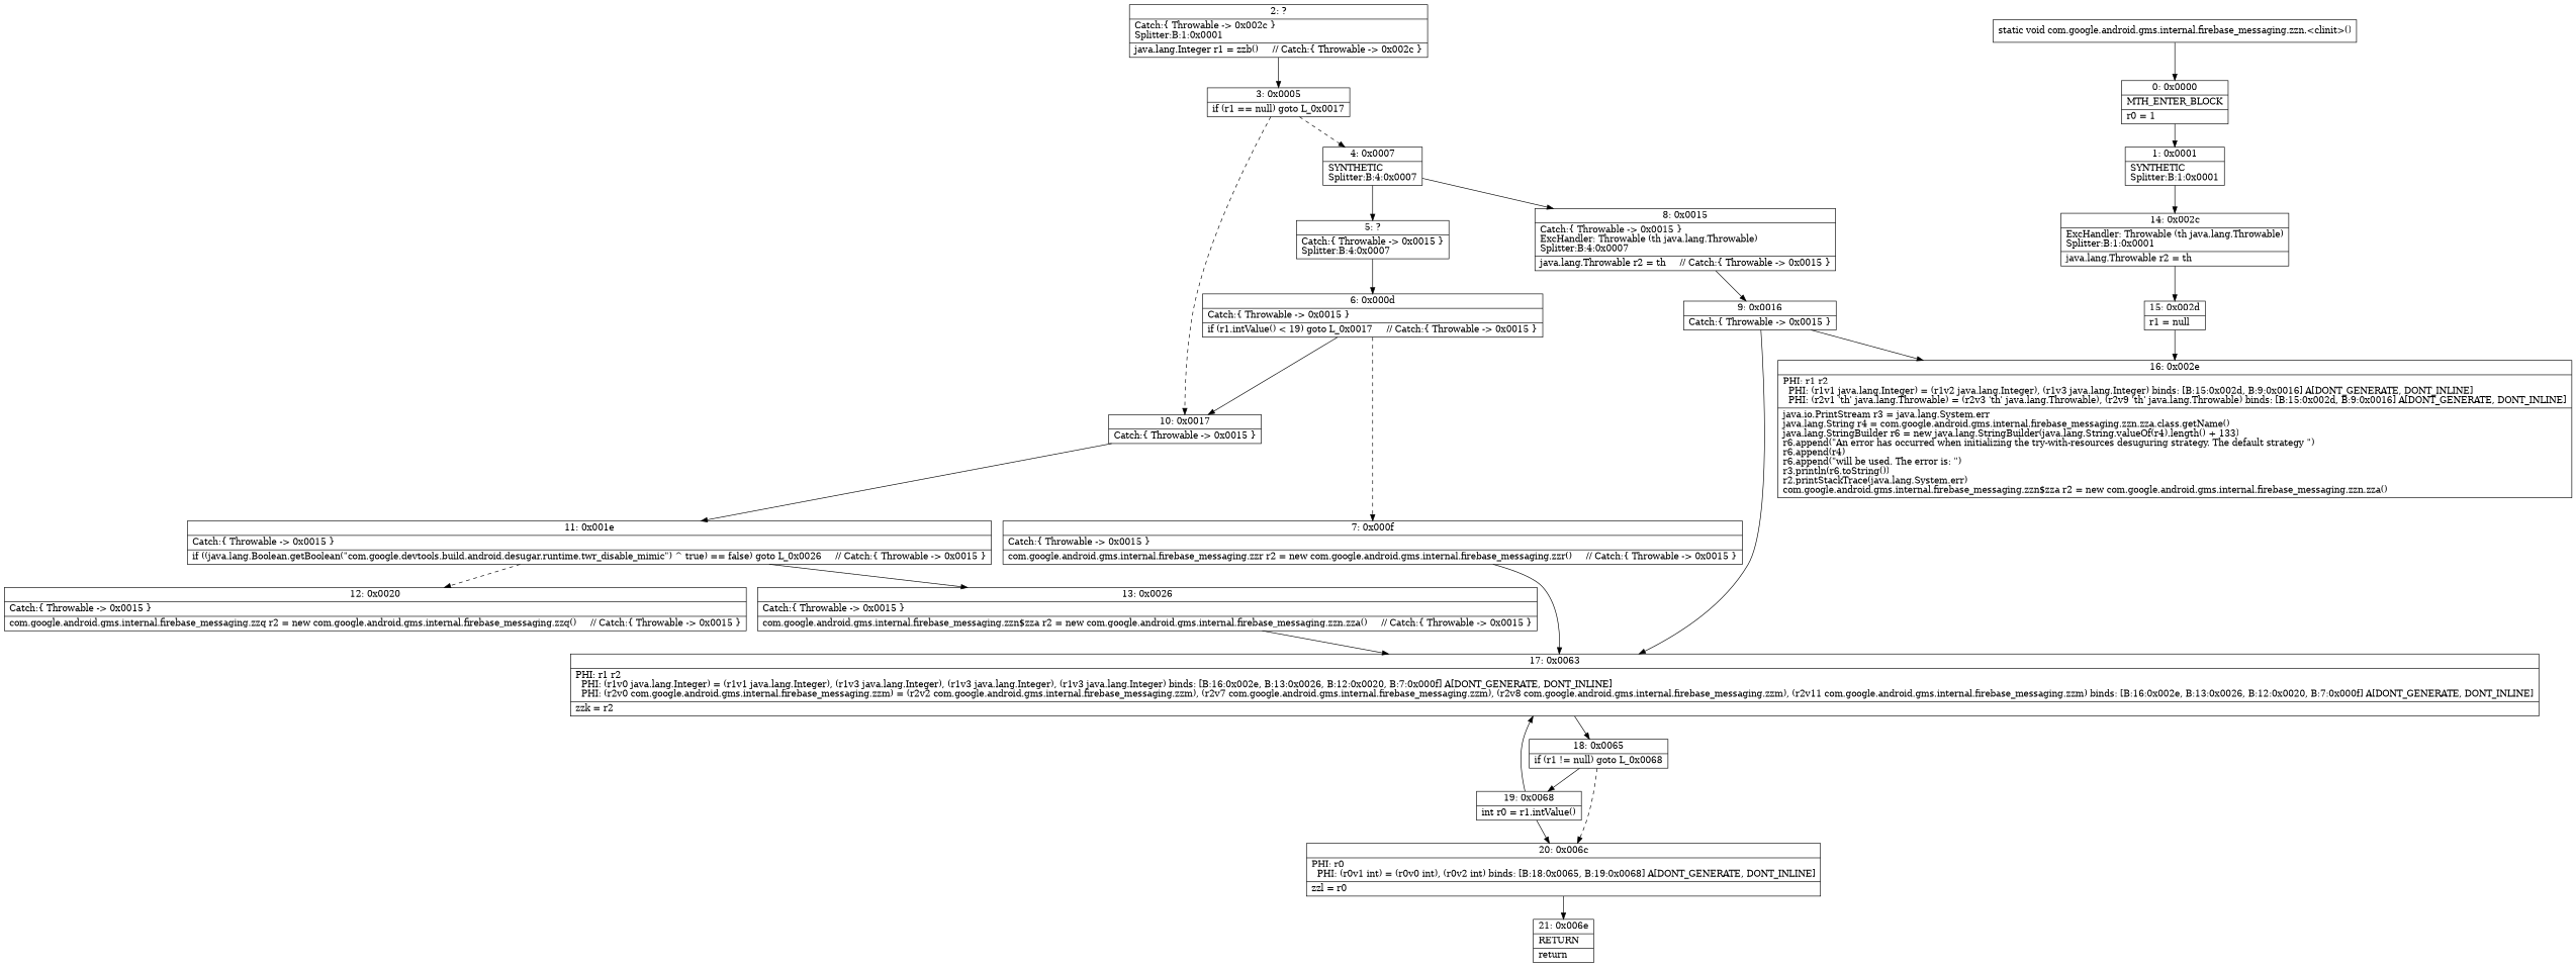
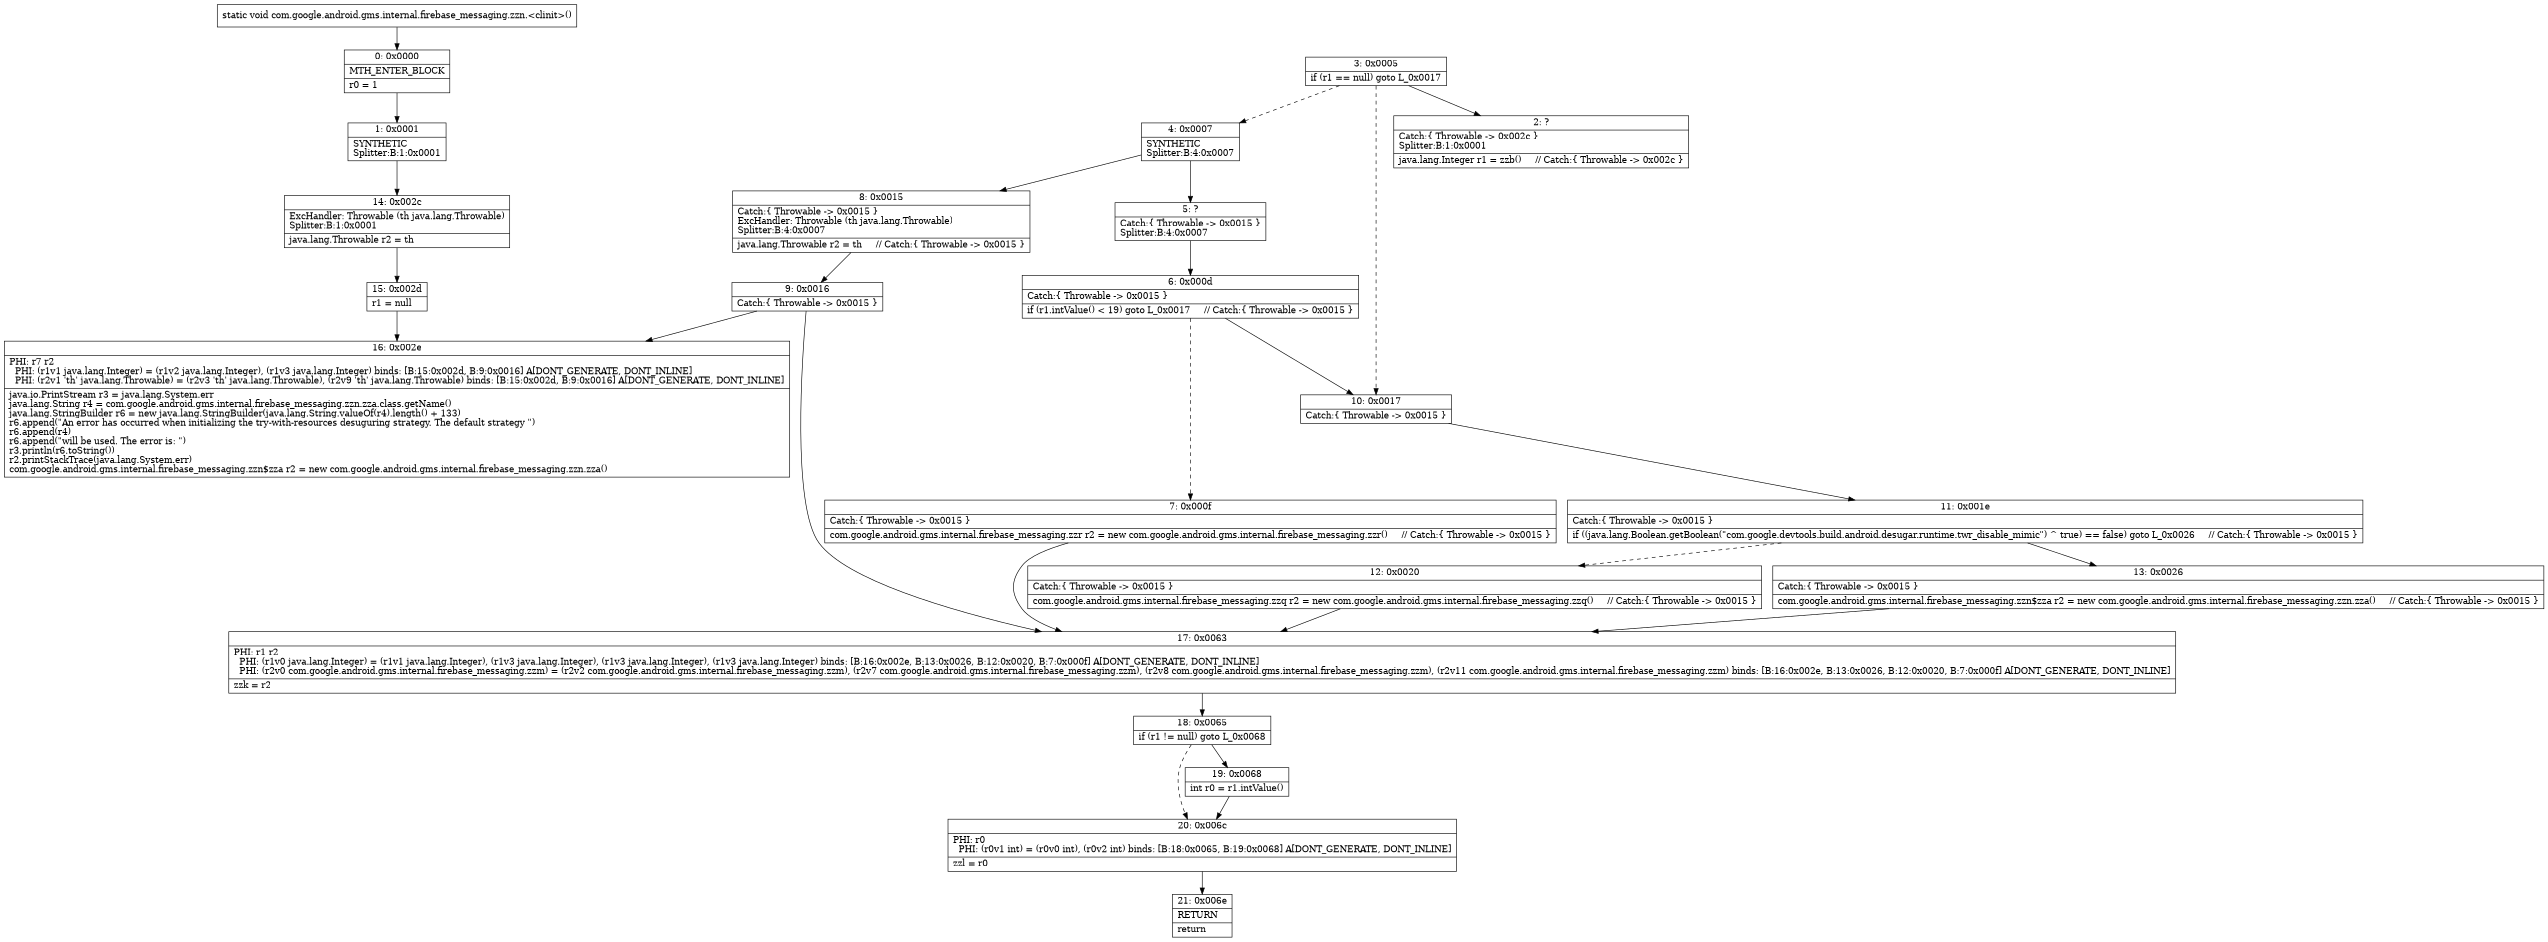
  digraph {
    node [shape=record]
    n1 [label="{0\:\ 0x0000|MTH_ENTER_BLOCK\l|r0 = 1\l}"]
    n2 [label="{1\:\ 0x0001|SYNTHETIC\lSplitter:B:1:0x0001\l}"]
    n3 [label="{14\:\ 0x002c|ExcHandler: Throwable (th java.lang.Throwable)\lSplitter:B:1:0x0001\l|java.lang.Throwable r2 = th\l}"]
    n4 [label="{2\:\ ?|Catch:\{ Throwable \-\> 0x002c \}\lSplitter:B:1:0x0001\l|java.lang.Integer r1 = zzb()     \/\/ Catch:\{ Throwable \-\> 0x002c \}\l}"]
    n5 [label="{3\:\ 0x0005|if (r1 == null) goto L_0x0017\l}"]
    n6 [label="{15\:\ 0x002d|r1 = null\l}"]
    n7 [label="{4\:\ 0x0007|SYNTHETIC\lSplitter:B:4:0x0007\l}"]
    n8 [label="{10\:\ 0x0017|Catch:\{ Throwable \-\> 0x0015 \}\l}"]
    n9 [label="{5\:\ ?|Catch:\{ Throwable \-\> 0x0015 \}\lSplitter:B:4:0x0007\l}"]
    n10 [label="{8\:\ 0x0015|Catch:\{ Throwable \-\> 0x0015 \}\lExcHandler: Throwable (th java.lang.Throwable)\lSplitter:B:4:0x0007\l|java.lang.Throwable r2 = th     \/\/ Catch:\{ Throwable \-\> 0x0015 \}\l}"]
    n11 [label="{11\:\ 0x001e|Catch:\{ Throwable \-\> 0x0015 \}\l|if ((java.lang.Boolean.getBoolean(\"com.google.devtools.build.android.desugar.runtime.twr_disable_mimic\") ^ true) == false) goto L_0x0026     \/\/ Catch:\{ Throwable \-\> 0x0015 \}\l}"]
    n12 [label="{6\:\ 0x000d|Catch:\{ Throwable \-\> 0x0015 \}\l|if (r1.intValue() \< 19) goto L_0x0017     \/\/ Catch:\{ Throwable \-\> 0x0015 \}\l}"]
    n13 [label="{9\:\ 0x0016|Catch:\{ Throwable \-\> 0x0015 \}\l}"]
    n14 [label="{7\:\ 0x000f|Catch:\{ Throwable \-\> 0x0015 \}\l|com.google.android.gms.internal.firebase_messaging.zzr r2 = new com.google.android.gms.internal.firebase_messaging.zzr()     \/\/ Catch:\{ Throwable \-\> 0x0015 \}\l}"]
    n15 [label="{17\:\ 0x0063|PHI: r1 r2 \l  PHI: (r1v0 java.lang.Integer) = (r1v1 java.lang.Integer), (r1v3 java.lang.Integer), (r1v3 java.lang.Integer), (r1v3 java.lang.Integer) binds: [B:16:0x002e, B:13:0x0026, B:12:0x0020, B:7:0x000f] A[DONT_GENERATE, DONT_INLINE]\l  PHI: (r2v0 com.google.android.gms.internal.firebase_messaging.zzm) = (r2v2 com.google.android.gms.internal.firebase_messaging.zzm), (r2v7 com.google.android.gms.internal.firebase_messaging.zzm), (r2v8 com.google.android.gms.internal.firebase_messaging.zzm), (r2v11 com.google.android.gms.internal.firebase_messaging.zzm) binds: [B:16:0x002e, B:13:0x0026, B:12:0x0020, B:7:0x000f] A[DONT_GENERATE, DONT_INLINE]\l|zzk = r2\l}"]
    n16 [label="{18\:\ 0x0065|if (r1 != null) goto L_0x0068\l}"]
-   n17 [label="{16\:\ 0x002e|PHI: r1 r2 \l  PHI: (r1v1 java.lang.Integer) = (r1v2 java.lang.Integer), (r1v3 java.lang.Integer) binds: [B:15:0x002d, B:9:0x0016] A[DONT_GENERATE, DONT_INLINE]\l  PHI: (r2v1 'th' java.lang.Throwable) = (r2v3 'th' java.lang.Throwable), (r2v9 'th' java.lang.Throwable) binds: [B:15:0x002d, B:9:0x0016] A[DONT_GENERATE, DONT_INLINE]\l|java.io.PrintStream r3 = java.lang.System.err\ljava.lang.String r4 = com.google.android.gms.internal.firebase_messaging.zzn.zza.class.getName()\ljava.lang.StringBuilder r6 = new java.lang.StringBuilder(java.lang.String.valueOf(r4).length() + 133)\lr6.append(\"An error has occurred when initializing the try\-with\-resources desuguring strategy. The default strategy \")\lr6.append(r4)\lr6.append(\"will be used. The error is: \")\lr3.println(r6.toString())\lr2.printStackTrace(java.lang.System.err)\lcom.google.android.gms.internal.firebase_messaging.zzn$zza r2 = new com.google.android.gms.internal.firebase_messaging.zzn.zza()\l}"]
+   n17 [label="{16\:\ 0x002e|PHI: r7 r2 \l  PHI: (r1v1 java.lang.Integer) = (r1v2 java.lang.Integer), (r1v3 java.lang.Integer) binds: [B:15:0x002d, B:9:0x0016] A[DONT_GENERATE, DONT_INLINE]\l  PHI: (r2v1 'th' java.lang.Throwable) = (r2v3 'th' java.lang.Throwable), (r2v9 'th' java.lang.Throwable) binds: [B:15:0x002d, B:9:0x0016] A[DONT_GENERATE, DONT_INLINE]\l|java.io.PrintStream r3 = java.lang.System.err\ljava.lang.String r4 = com.google.android.gms.internal.firebase_messaging.zzn.zza.class.getName()\ljava.lang.StringBuilder r6 = new java.lang.StringBuilder(java.lang.String.valueOf(r4).length() + 133)\lr6.append(\"An error has occurred when initializing the try\-with\-resources desuguring strategy. The default strategy \")\lr6.append(r4)\lr6.append(\"will be used. The error is: \")\lr3.println(r6.toString())\lr2.printStackTrace(java.lang.System.err)\lcom.google.android.gms.internal.firebase_messaging.zzn$zza r2 = new com.google.android.gms.internal.firebase_messaging.zzn.zza()\l}"]
    n18 [label="{12\:\ 0x0020|Catch:\{ Throwable \-\> 0x0015 \}\l|com.google.android.gms.internal.firebase_messaging.zzq r2 = new com.google.android.gms.internal.firebase_messaging.zzq()     \/\/ Catch:\{ Throwable \-\> 0x0015 \}\l}"]
    n19 [label="{13\:\ 0x0026|Catch:\{ Throwable \-\> 0x0015 \}\l|com.google.android.gms.internal.firebase_messaging.zzn$zza r2 = new com.google.android.gms.internal.firebase_messaging.zzn.zza()     \/\/ Catch:\{ Throwable \-\> 0x0015 \}\l}"]
    n20 [label="{19\:\ 0x0068|int r0 = r1.intValue()\l}"]
    n21 [label="{20\:\ 0x006c|PHI: r0 \l  PHI: (r0v1 int) = (r0v0 int), (r0v2 int) binds: [B:18:0x0065, B:19:0x0068] A[DONT_GENERATE, DONT_INLINE]\l|zzl = r0\l}"]
    n22 [label="{21\:\ 0x006e|RETURN\l|return\l}"]
    n23 [label="{static void com.google.android.gms.internal.firebase_messaging.zzn.\<clinit\>() }"]
    n1 -> n2
    n2 -> n3
    n3 -> n6
-   n4 -> n5
+   n5 -> n4
    n5 -> n7 [style=dashed]
    n5 -> n8 [style=dashed]
    n6 -> n17
    n7 -> n9
    n7 -> n10
    n8 -> n11
    n9 -> n12
    n10 -> n13
    n11 -> n18 [style=dashed]
    n11 -> n19
    n12 -> n8
    n12 -> n14 [style=dashed]
    n13 -> n15
    n13 -> n17
    n14 -> n15
    n15 -> n16
    n16 -> n20
    n16 -> n21 [style=dashed]
-   n20 -> n15
+   n18 -> n15
    n19 -> n15
    n20 -> n21
    n21 -> n22
    n23 -> n1
  }
